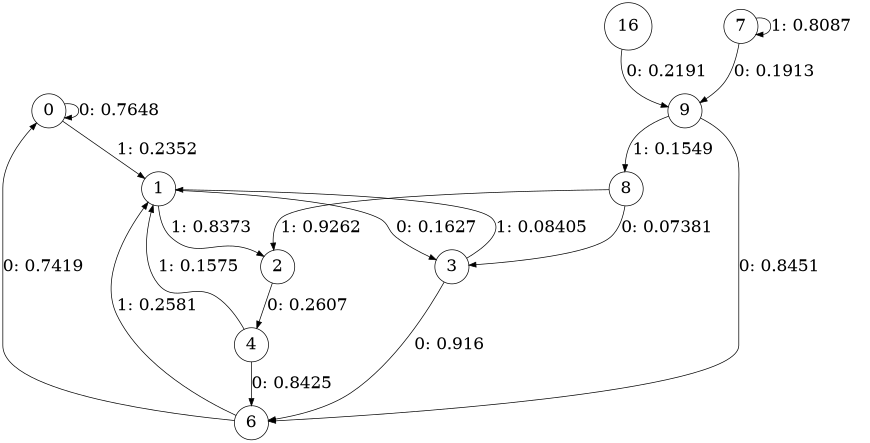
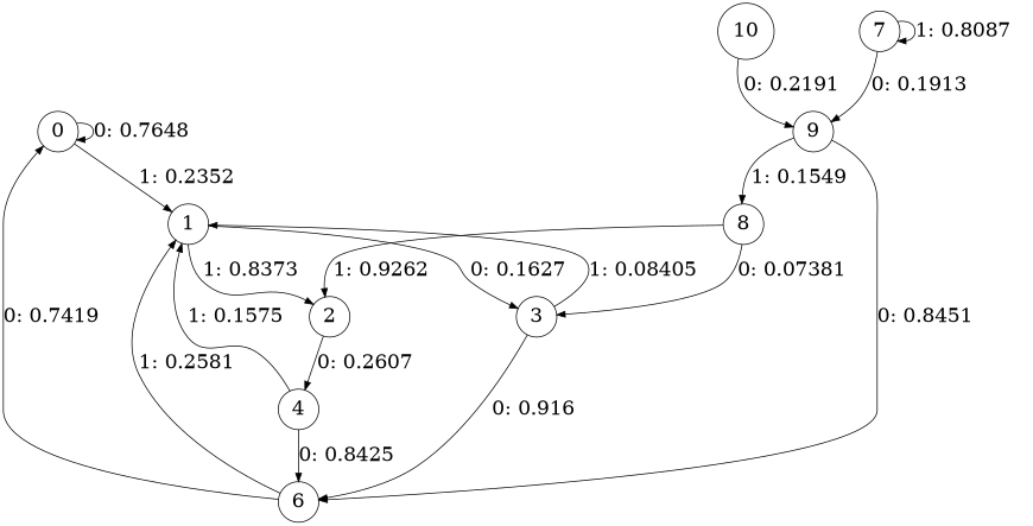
  digraph {
    node [fontsize=24 shape=circle]
    edge [fontsize=24]
    0
    1
    3
    2
    6
    4
-   10 [label=16]
+   10
    9
    8
    7
    0 -> 0 [label="0: 0.7648   "]
    0 -> 1 [label="1: 0.2352   "]
    1 -> 3 [label="0: 0.1627   "]
    1 -> 2 [label="1: 0.8373   "]
    3 -> 1 [label="1: 0.08405  "]
    3 -> 6 [label="0: 0.916    "]
    2 -> 4 [label="0: 0.2607   "]
    6 -> 0 [label="0: 0.7419   "]
    6 -> 1 [label="1: 0.2581   "]
    4 -> 1 [label="1: 0.1575   "]
    4 -> 6 [label="0: 0.8425   "]
    10 -> 9 [label="0: 0.2191   "]
    9 -> 6 [label="0: 0.8451   "]
    9 -> 8 [label="1: 0.1549   "]
    8 -> 3 [label="0: 0.07381  "]
    8 -> 2 [label="1: 0.9262   "]
    7 -> 9 [label="0: 0.1913   "]
    7 -> 7 [label="1: 0.8087   "]
  }
